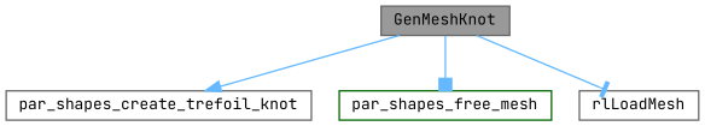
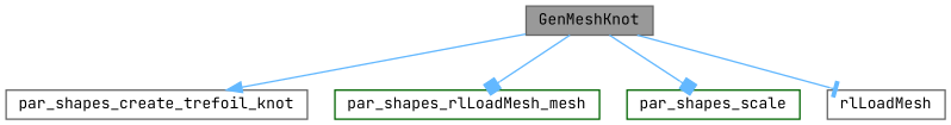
  digraph {
    fontname="JetBrains Mono"
    rankdir=TB
    node [color=gray40 fillcolor=white fontname="JetBrains Mono" fontsize=10 shape=box style=filled]
    edge [arrowhead=box color=steelblue1 fontname="JetBrains Mono" fontsize=10 labelfontname=Helvetica labelfontsize=10 style=solid]
    n1 [fillcolor=grey60 fontcolor=black height=0.2 label=GenMeshKnot width=0.4]
    n2 [height=0.2 label=par_shapes_create_trefoil_knot width=0.4]
-   n3 [color=darkgreen height=0.2 label=par_shapes_free_mesh width=0.4]
+   n3 [color=darkgreen height=0.2 label=par_shapes_rlLoadMesh_mesh width=0.4]
+   n4 [color=darkgreen height=0.2 label=par_shapes_scale width=0.4]
    n5 [height=0.2 label=rlLoadMesh width=0.4]
    n1 -> n2 [arrowhead=normal]
    n1 -> n3
+   n1 -> n4
    n1 -> n5 [arrowhead=tee]
  }
